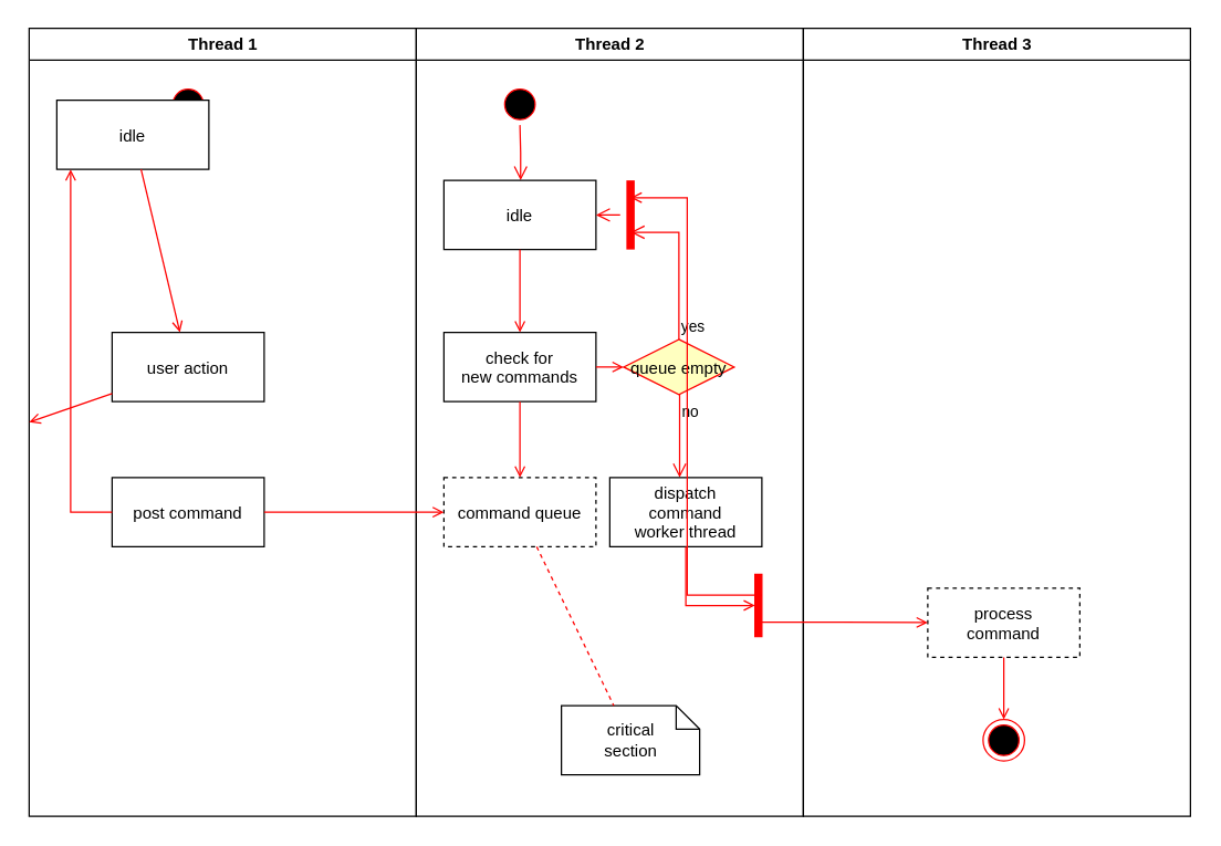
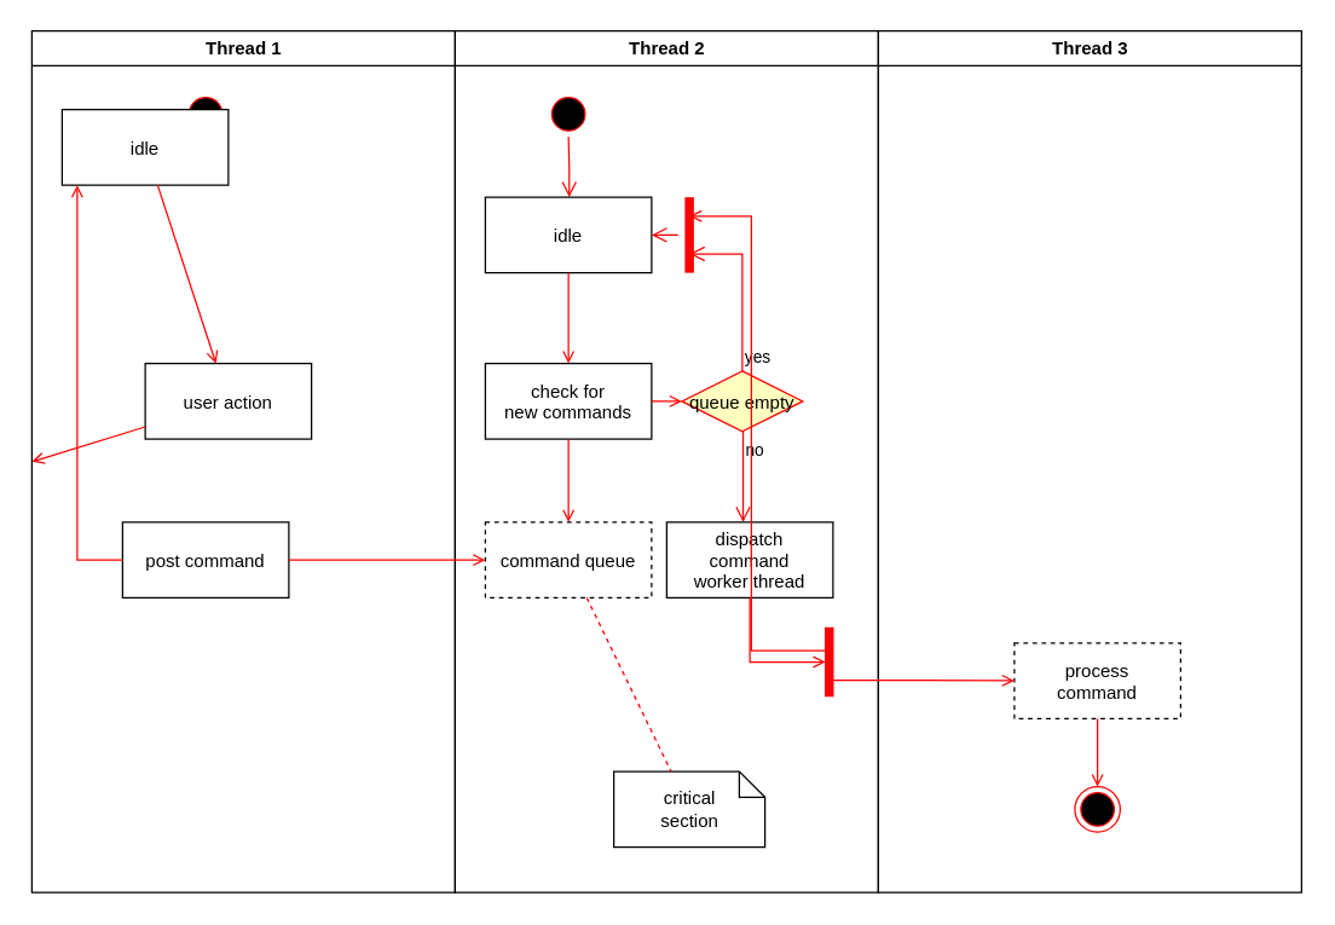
  <mxCell id="0" />
  <mxCell id="1" parent="0" />
  <mxCell id="2" value="Thread 1" style="swimlane;whiteSpace=wrap" parent="1" vertex="1"><mxGeometry x="20.5" y="20" width="280" height="570" as="geometry" /></mxCell>
  <mxCell id="3" value="" style="ellipse;shape=startState;fillColor=#000000;strokeColor=#ff0000;" parent="2" vertex="1"><mxGeometry x="100" y="40" width="30" height="30" as="geometry" /></mxCell>
  <mxCell id="4" value="" style="edgeStyle=elbowEdgeStyle;elbow=horizontal;verticalAlign=bottom;endArrow=open;endSize=8;strokeColor=#FF0000;endFill=1;rounded=0" parent="2" source="3" target="5" edge="1"><mxGeometry x="100" y="40" as="geometry"><mxPoint x="115" y="110" as="targetPoint" /></mxGeometry></mxCell>
  <mxCell id="5" value="idle" style="" parent="2" vertex="1"><mxGeometry x="20" y="52" width="110" height="50" as="geometry" /></mxCell>
- <mxCell id="6" value="user action" style="" parent="2" vertex="1"><mxGeometry x="60" y="220" width="110" height="50" as="geometry" /></mxCell>
+ <mxCell id="6" value="user action" style="" parent="2" vertex="1"><mxGeometry x="75" y="220" width="110" height="50" as="geometry" /></mxCell>
  <mxCell id="7" value="" style="endArrow=open;strokeColor=#FF0000;endFill=1;rounded=0" parent="2" source="5" target="6" edge="1"><mxGeometry relative="1" as="geometry" /></mxCell>
  <mxCell id="8" value="post command" style="" parent="2" vertex="1"><mxGeometry x="60" y="325" width="110" height="50" as="geometry" /></mxCell>
  <mxCell id="9" value="" style="endArrow=open;strokeColor=#FF0000;endFill=1;rounded=0;entryX=0;entryY=0.5;entryDx=0;entryDy=0;" parent="2" source="6" target="2" edge="1"><mxGeometry relative="1" as="geometry" /></mxCell>
  <mxCell id="10" value="" style="edgeStyle=elbowEdgeStyle;elbow=horizontal;strokeColor=#FF0000;endArrow=open;endFill=1;rounded=0" parent="2" source="8" target="5" edge="1"><mxGeometry width="100" height="100" relative="1" as="geometry"><mxPoint x="160" y="290" as="sourcePoint" /><mxPoint x="260" y="190" as="targetPoint" /><Array as="points"><mxPoint x="30" y="250" /></Array></mxGeometry></mxCell>
  <mxCell id="11" value="Thread 2" style="swimlane;whiteSpace=wrap" parent="1" vertex="1"><mxGeometry x="300.5" y="20" width="280" height="570" as="geometry" /></mxCell>
  <mxCell id="12" value="" style="ellipse;shape=startState;fillColor=#000000;strokeColor=#ff0000;" parent="11" vertex="1"><mxGeometry x="60" y="40" width="30" height="30" as="geometry" /></mxCell>
  <mxCell id="13" value="" style="edgeStyle=elbowEdgeStyle;elbow=horizontal;verticalAlign=bottom;endArrow=open;endSize=8;strokeColor=#FF0000;endFill=1;rounded=0" parent="11" source="12" target="14" edge="1"><mxGeometry x="40" y="20" as="geometry"><mxPoint x="55" y="90" as="targetPoint" /></mxGeometry></mxCell>
  <mxCell id="14" value="idle" style="" parent="11" vertex="1"><mxGeometry x="20" y="110" width="110" height="50" as="geometry" /></mxCell>
  <mxCell id="15" value="check for &#10;new commands" style="" parent="11" vertex="1"><mxGeometry x="20" y="220" width="110" height="50" as="geometry" /></mxCell>
  <mxCell id="16" value="" style="endArrow=open;strokeColor=#FF0000;endFill=1;rounded=0" parent="11" source="14" target="15" edge="1"><mxGeometry relative="1" as="geometry" /></mxCell>
  <mxCell id="17" value="command queue" style="dashed=1;" parent="11" vertex="1"><mxGeometry x="20" y="325" width="110" height="50" as="geometry" /></mxCell>
  <mxCell id="18" value="" style="endArrow=open;strokeColor=#FF0000;endFill=1;rounded=0" parent="11" source="15" target="17" edge="1"><mxGeometry relative="1" as="geometry" /></mxCell>
  <mxCell id="19" value="queue empty" style="rhombus;fillColor=#ffffc0;strokeColor=#ff0000;" parent="11" vertex="1"><mxGeometry x="150" y="225" width="80" height="40" as="geometry" /></mxCell>
  <mxCell id="20" value="yes" style="edgeStyle=elbowEdgeStyle;elbow=horizontal;align=left;verticalAlign=bottom;endArrow=open;endSize=8;strokeColor=#FF0000;exitX=0.5;exitY=0;endFill=1;rounded=0;entryX=0.75;entryY=0.5;entryPerimeter=0" parent="11" source="19" target="23" edge="1"><mxGeometry x="-1" relative="1" as="geometry"><mxPoint x="160" y="150" as="targetPoint" /><Array as="points"><mxPoint x="190" y="180" /></Array></mxGeometry></mxCell>
  <mxCell id="21" value="no" style="edgeStyle=elbowEdgeStyle;elbow=horizontal;align=left;verticalAlign=top;endArrow=open;endSize=8;strokeColor=#FF0000;endFill=1;rounded=0" parent="11" source="19" target="25" edge="1"><mxGeometry x="-1" relative="1" as="geometry"><mxPoint x="190" y="305" as="targetPoint" /></mxGeometry></mxCell>
  <mxCell id="22" value="" style="endArrow=open;strokeColor=#FF0000;endFill=1;rounded=0" parent="11" source="15" target="19" edge="1"><mxGeometry relative="1" as="geometry" /></mxCell>
  <mxCell id="23" value="" style="shape=line;strokeWidth=6;strokeColor=#ff0000;rotation=90" parent="11" vertex="1"><mxGeometry x="130" y="127.5" width="50" height="15" as="geometry" /></mxCell>
  <mxCell id="24" value="" style="edgeStyle=elbowEdgeStyle;elbow=horizontal;verticalAlign=bottom;endArrow=open;endSize=8;strokeColor=#FF0000;endFill=1;rounded=0" parent="11" source="23" target="14" edge="1"><mxGeometry x="130" y="90" as="geometry"><mxPoint x="230" y="140" as="targetPoint" /></mxGeometry></mxCell>
  <mxCell id="25" value="dispatch&#10;command&#10;worker thread" style="" parent="11" vertex="1"><mxGeometry x="140" y="325" width="110" height="50" as="geometry" /></mxCell>
  <mxCell id="26" value="critical&#10;section" style="shape=note;whiteSpace=wrap;size=17" parent="11" vertex="1"><mxGeometry x="105" y="490" width="100" height="50" as="geometry" /></mxCell>
  <mxCell id="27" value="" style="endArrow=none;strokeColor=#FF0000;endFill=0;rounded=0;dashed=1" parent="11" source="17" target="26" edge="1"><mxGeometry relative="1" as="geometry" /></mxCell>
  <mxCell id="28" value="" style="whiteSpace=wrap;strokeColor=#FF0000;fillColor=#FF0000" parent="11" vertex="1"><mxGeometry x="245" y="395" width="5" height="45" as="geometry" /></mxCell>
  <mxCell id="29" value="" style="edgeStyle=elbowEdgeStyle;elbow=horizontal;entryX=0;entryY=0.5;strokeColor=#FF0000;endArrow=open;endFill=1;rounded=0" parent="11" source="25" target="28" edge="1"><mxGeometry width="100" height="100" relative="1" as="geometry"><mxPoint x="60" y="480" as="sourcePoint" /><mxPoint x="160" y="380" as="targetPoint" /><Array as="points"><mxPoint x="195" y="400" /></Array></mxGeometry></mxCell>
  <mxCell id="30" value="Thread 3" style="swimlane;whiteSpace=wrap" parent="1" vertex="1"><mxGeometry x="580.5" y="20" width="280" height="570" as="geometry" /></mxCell>
  <mxCell id="31" value="process&#10;command" style="dashed=1;" parent="30" vertex="1"><mxGeometry x="90" y="405" width="110" height="50" as="geometry" /></mxCell>
  <mxCell id="32" value="" style="edgeStyle=elbowEdgeStyle;elbow=horizontal;strokeColor=#FF0000;endArrow=open;endFill=1;rounded=0;entryX=0.25;entryY=0.5;entryPerimeter=0" parent="30" target="23" edge="1"><mxGeometry width="100" height="100" relative="1" as="geometry"><mxPoint x="-30" y="410" as="sourcePoint" /><mxPoint x="-120" y="120" as="targetPoint" /><Array as="points"><mxPoint x="-84" y="42" /><mxPoint x="-54" y="22" /><mxPoint x="-14" y="22" /><mxPoint x="-10" y="135" /></Array></mxGeometry></mxCell>
  <mxCell id="33" value="" style="edgeStyle=none;strokeColor=#FF0000;endArrow=open;endFill=1;rounded=0" parent="30" target="31" edge="1"><mxGeometry width="100" height="100" relative="1" as="geometry"><mxPoint x="-30" y="429.5" as="sourcePoint" /><mxPoint x="90" y="429.5" as="targetPoint" /></mxGeometry></mxCell>
  <mxCell id="34" value="" style="ellipse;shape=endState;fillColor=#000000;strokeColor=#ff0000" parent="30" vertex="1"><mxGeometry x="130" y="500" width="30" height="30" as="geometry" /></mxCell>
  <mxCell id="35" value="" style="endArrow=open;strokeColor=#FF0000;endFill=1;rounded=0" parent="30" source="31" target="34" edge="1"><mxGeometry relative="1" as="geometry" /></mxCell>
  <mxCell id="36" value="" style="endArrow=open;strokeColor=#FF0000;endFill=1;rounded=0" parent="1" source="8" target="17" edge="1"><mxGeometry relative="1" as="geometry" /></mxCell>
